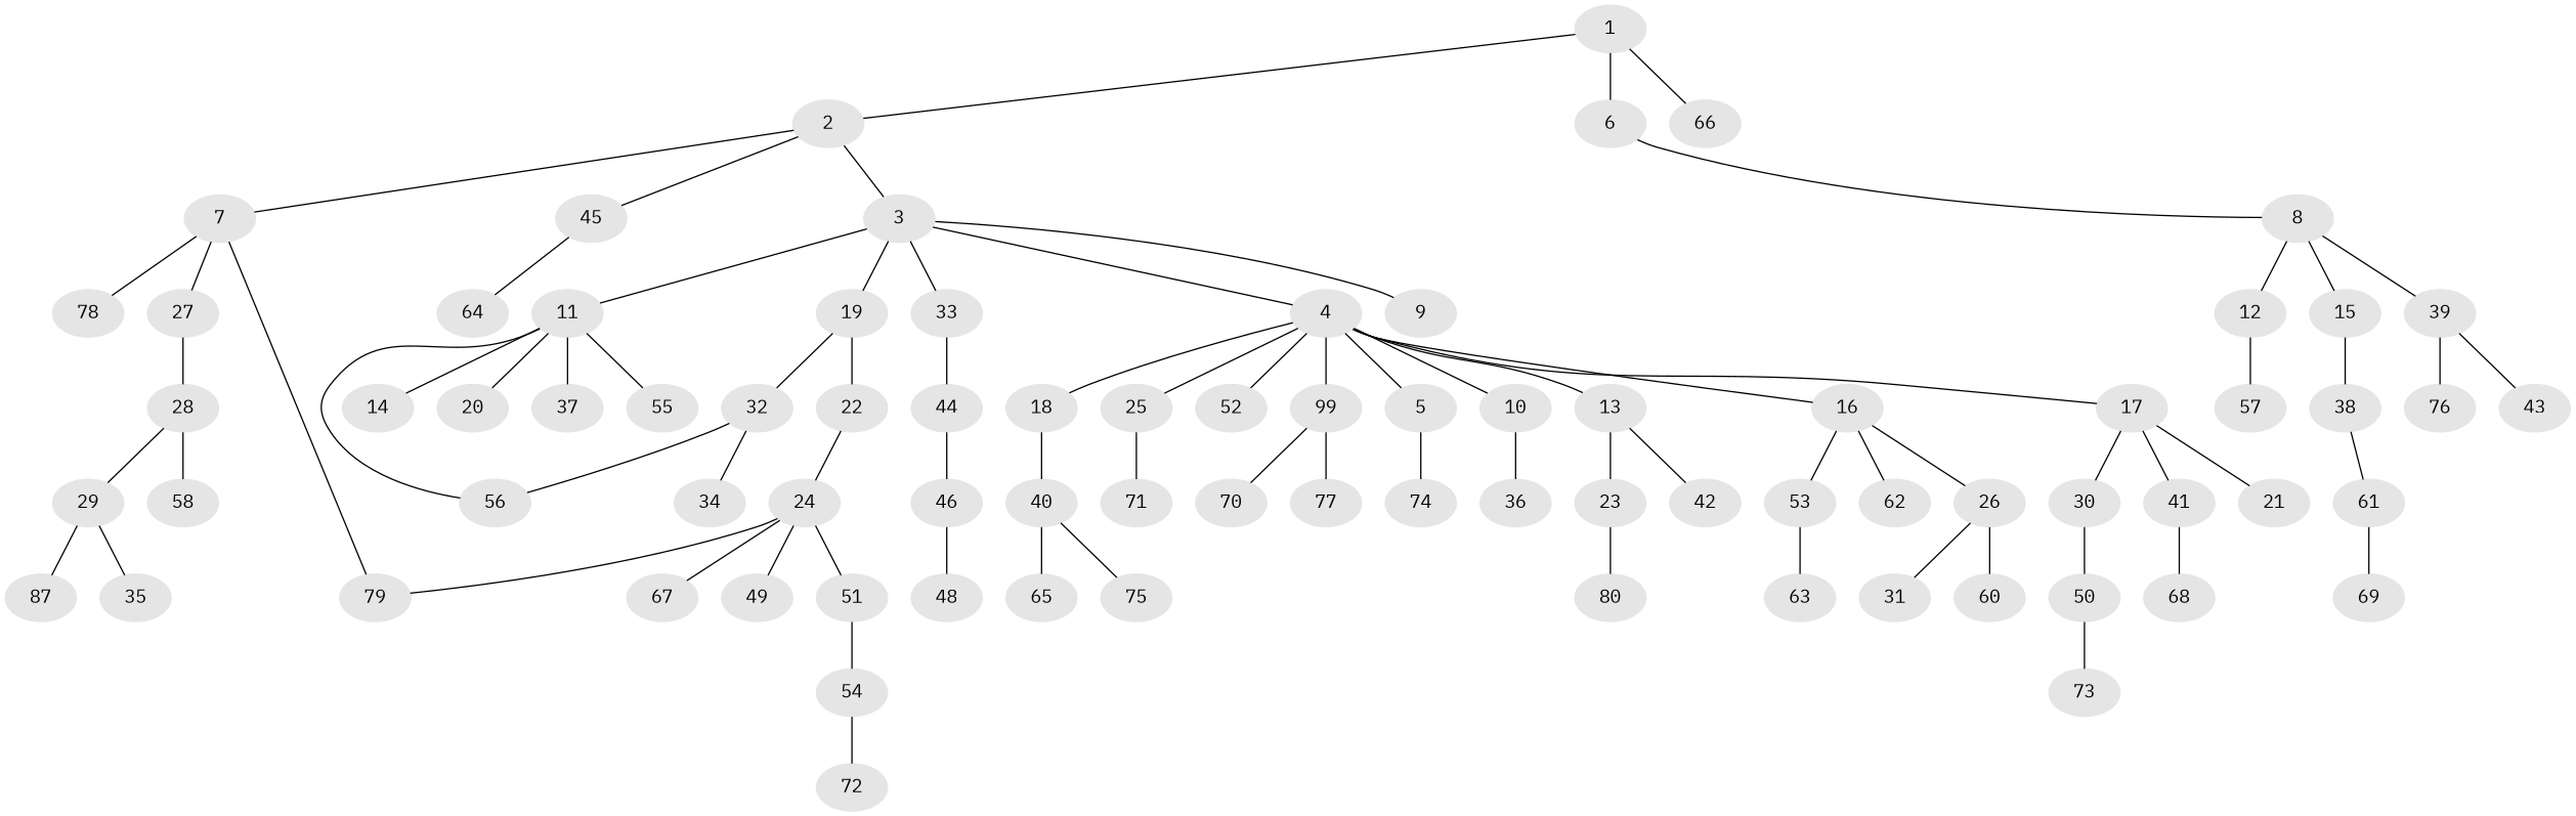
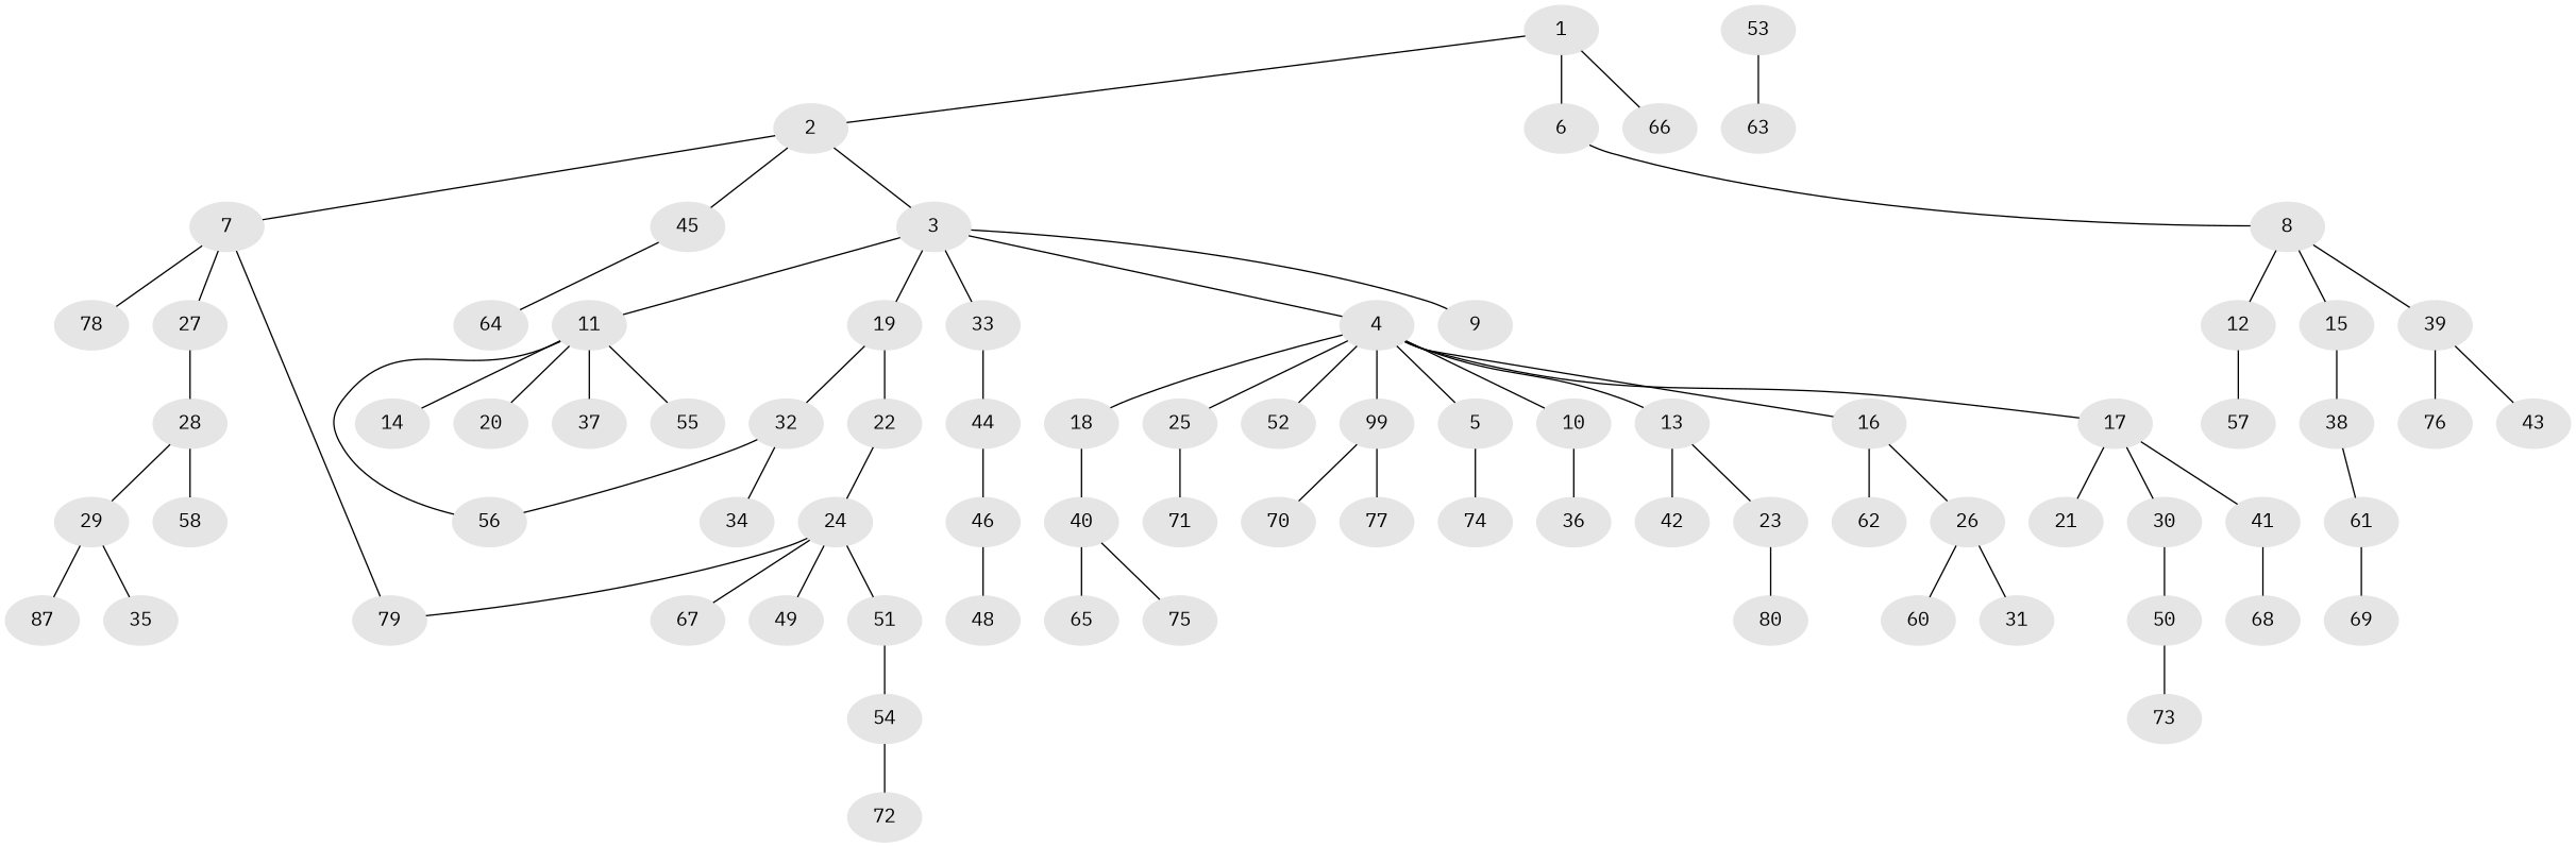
  graph {
    fontname="IBM Plex Mono"
    node [color=gray90 fontname="IBM Plex Mono" style=filled]
    edge [fontname="IBM Plex Mono"]
    1
    2
    6
    66
    3
    7
    45
    8
    4
    9
    11
    19
    33
    27
    78
    79
    64
    5
    10
    13
    16
    17
    18
    25
    52
    n26 [label=99]
    14
    20
    37
    55
    56
    22
    32
    44
    74
    36
    23
    42
    26
    53
    62
    21
    30
    41
    40
    71
    70
    77
    12
    15
    39
    28
    57
    38
    43
    76
    80
    61
    31
    60
    63
    50
    68
    65
    75
    24
    34
    49
    51
    67
    54
    29
    58
    35
    n75 [label=87]
    73
    46
    69
    48
    72
    1 -- 2
    1 -- 6
    1 -- 66
    2 -- 3
    2 -- 7
    2 -- 45
    6 -- 8
    3 -- 4
    3 -- 9
    3 -- 11
    3 -- 19
    3 -- 33
    7 -- 27
    7 -- 78
    7 -- 79
    45 -- 64
    8 -- 12
    8 -- 15
    8 -- 39
    4 -- 5
    4 -- 10
    4 -- 13
    4 -- 16
    4 -- 17
    4 -- 18
    4 -- 25
    4 -- 52
    4 -- n26
    11 -- 14
    11 -- 20
    11 -- 37
    11 -- 55
    11 -- 56
    19 -- 22
    19 -- 32
    33 -- 44
    27 -- 28
    5 -- 74
    10 -- 36
    13 -- 23
    13 -- 42
    16 -- 26
-   16 -- 53
    16 -- 62
    17 -- 21
    17 -- 30
    17 -- 41
    18 -- 40
    25 -- 71
    n26 -- 70
    n26 -- 77
    22 -- 24
    32 -- 56
    32 -- 34
    44 -- 46
    23 -- 80
    26 -- 31
    26 -- 60
    53 -- 63
    30 -- 50
    41 -- 68
    40 -- 65
    40 -- 75
    12 -- 57
    15 -- 38
    39 -- 43
    39 -- 76
    28 -- 29
    28 -- 58
    38 -- 61
    61 -- 69
    50 -- 73
    24 -- 79
    24 -- 49
    24 -- 51
    24 -- 67
    51 -- 54
    54 -- 72
    29 -- 35
    29 -- n75
    46 -- 48
  }
